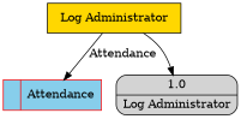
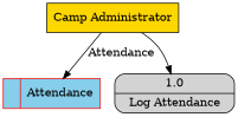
  digraph {
    node [style=filled]
    n1 [color=red fillcolor=skyblue label="<f0>  |<f1> Attendance " shape=record]
-   n2 [fillcolor=gold label="Log Administrator" shape=box]
-   n3 [fillcolor=lightgrey label="{<f0> 1.0|<f1> Log Administrator }" shape=Mrecord]
+   n2 [fillcolor=gold label="Camp Administrator" shape=box]
+   n3 [fillcolor=lightgrey label="{<f0> 1.0|<f1> Log Attendance }" shape=Mrecord]
    n2 -> n1 [label=Attendance]
    n2 -> n3
  }
